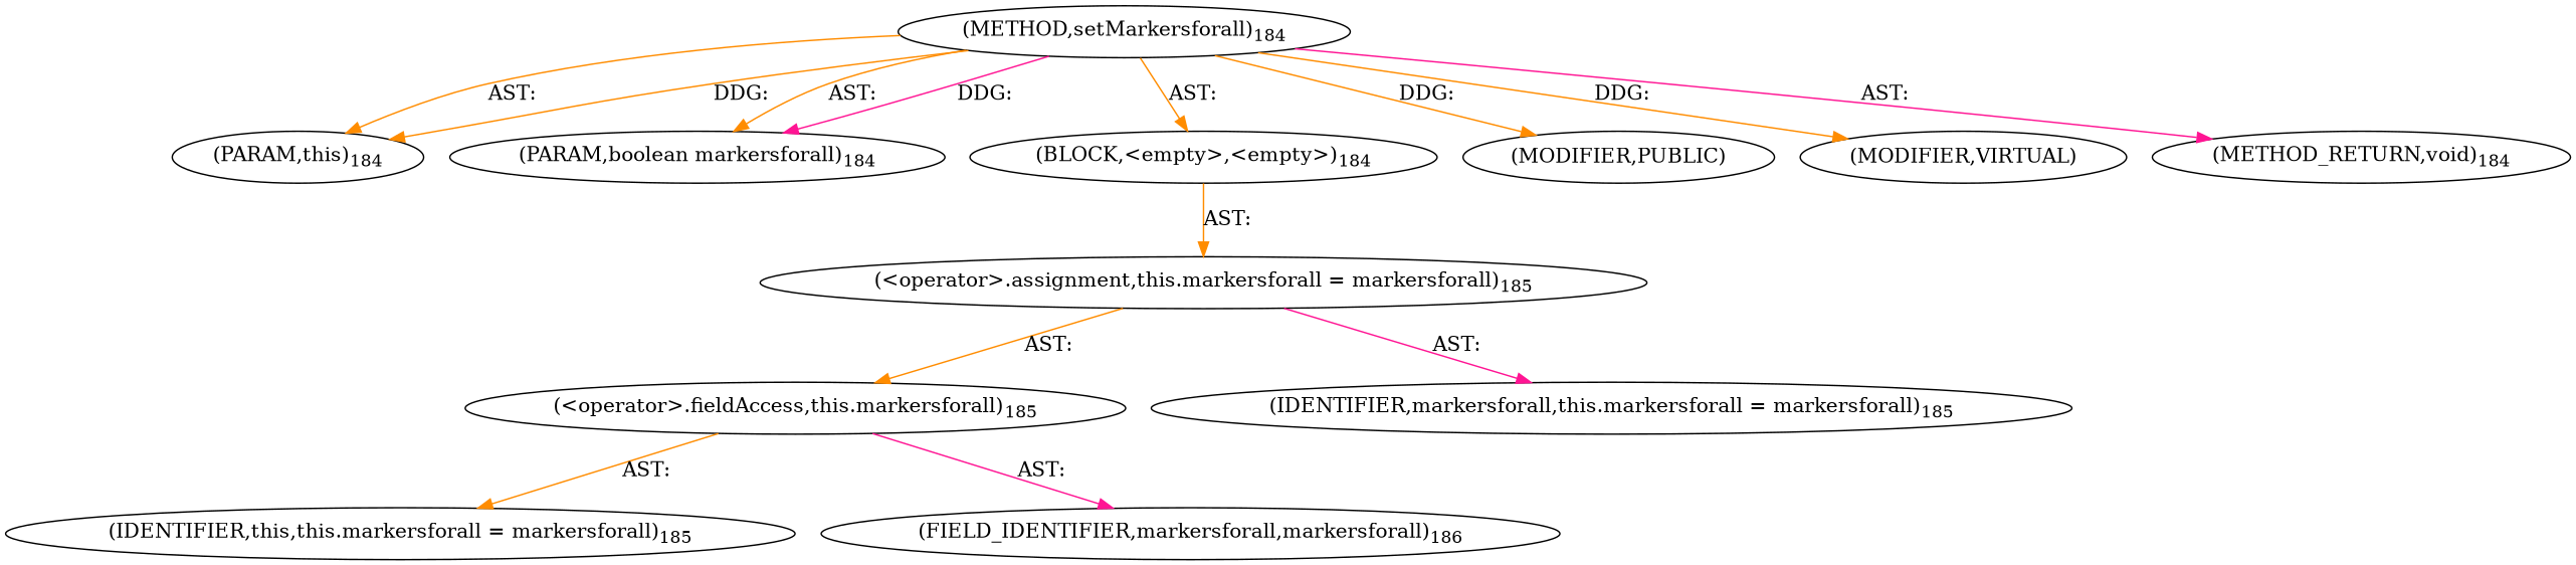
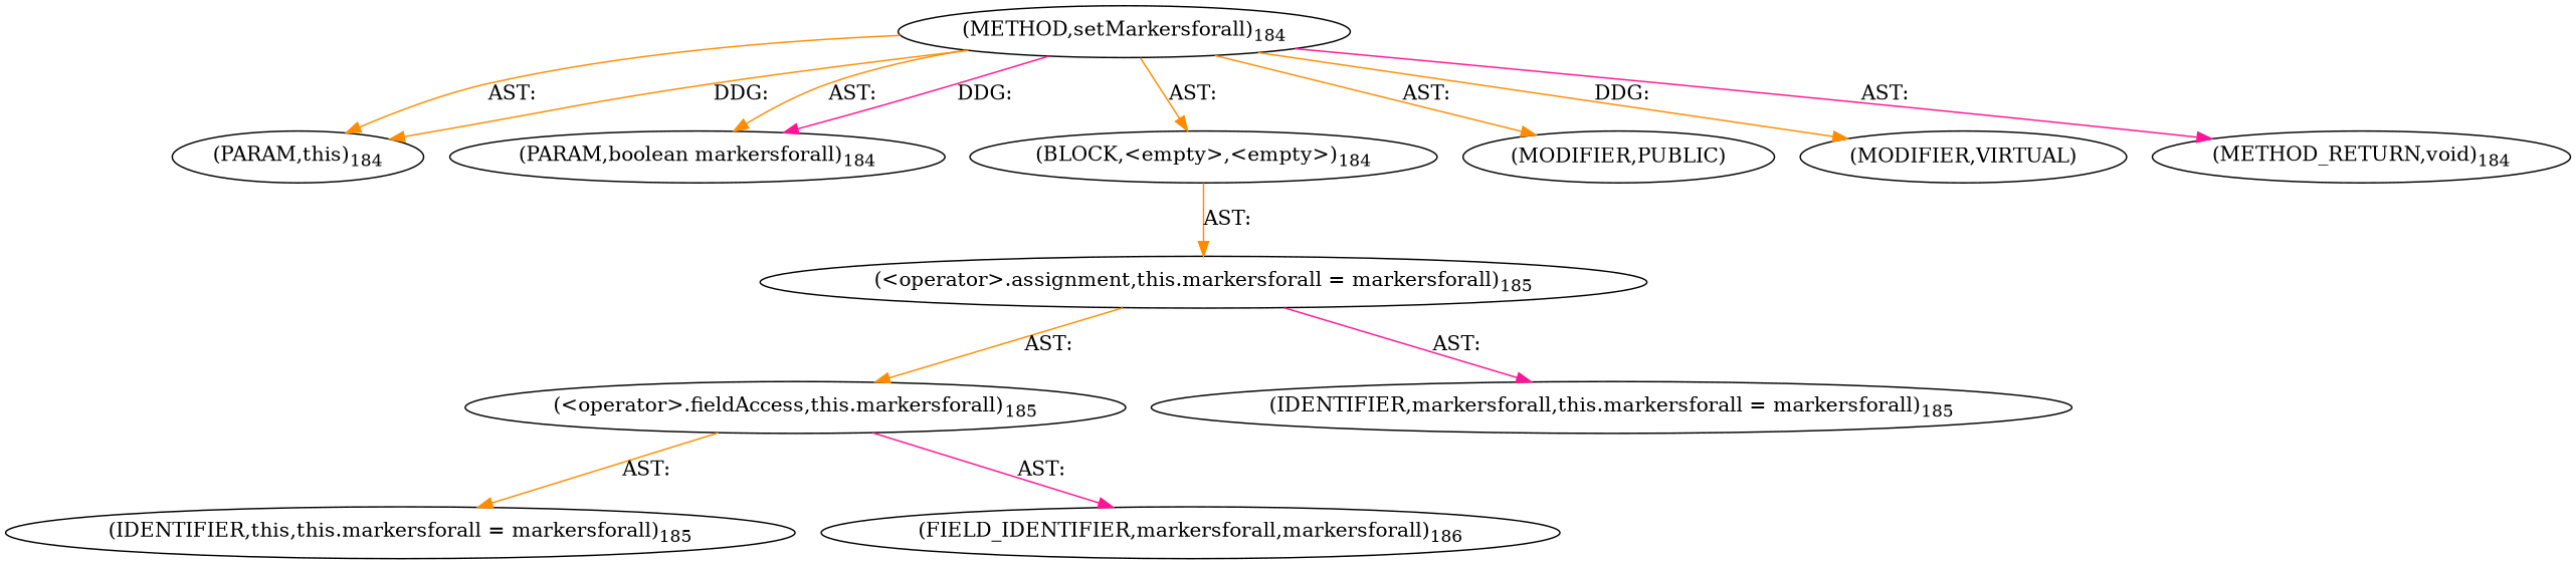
  digraph {
    edge [color=darkorange]
    n1 [label=<(METHOD,setMarkersforall)<SUB>184</SUB>>]
    n2 [label=<(PARAM,this)<SUB>184</SUB>>]
    n3 [label=<(PARAM,boolean markersforall)<SUB>184</SUB>>]
    n4 [label=<(BLOCK,&lt;empty&gt;,&lt;empty&gt;)<SUB>184</SUB>>]
    n5 [label=<(MODIFIER,PUBLIC)>]
    n6 [label=<(MODIFIER,VIRTUAL)>]
    n7 [label=<(METHOD_RETURN,void)<SUB>184</SUB>>]
    n8 [label=<(&lt;operator&gt;.assignment,this.markersforall = markersforall)<SUB>185</SUB>>]
    n9 [label=<(&lt;operator&gt;.fieldAccess,this.markersforall)<SUB>185</SUB>>]
    n10 [label=<(IDENTIFIER,markersforall,this.markersforall = markersforall)<SUB>185</SUB>>]
    n11 [label=<(IDENTIFIER,this,this.markersforall = markersforall)<SUB>185</SUB>>]
    n12 [label=<(FIELD_IDENTIFIER,markersforall,markersforall)<SUB>186</SUB>>]
    n1 -> n2 [label="AST: "]
    n1 -> n2 [label="DDG: "]
    n1 -> n3 [label="AST: "]
    n1 -> n3 [color=deeppink label="DDG: "]
    n1 -> n4 [label="AST: "]
-   n1 -> n5 [label="DDG: "]
+   n1 -> n5 [label="AST: "]
    n1 -> n6 [label="DDG: "]
    n1 -> n7 [color=deeppink label="AST: "]
    n4 -> n8 [label="AST: "]
    n8 -> n9 [label="AST: "]
    n8 -> n10 [color=deeppink label="AST: "]
    n9 -> n11 [label="AST: "]
    n9 -> n12 [color=deeppink label="AST: "]
  }
